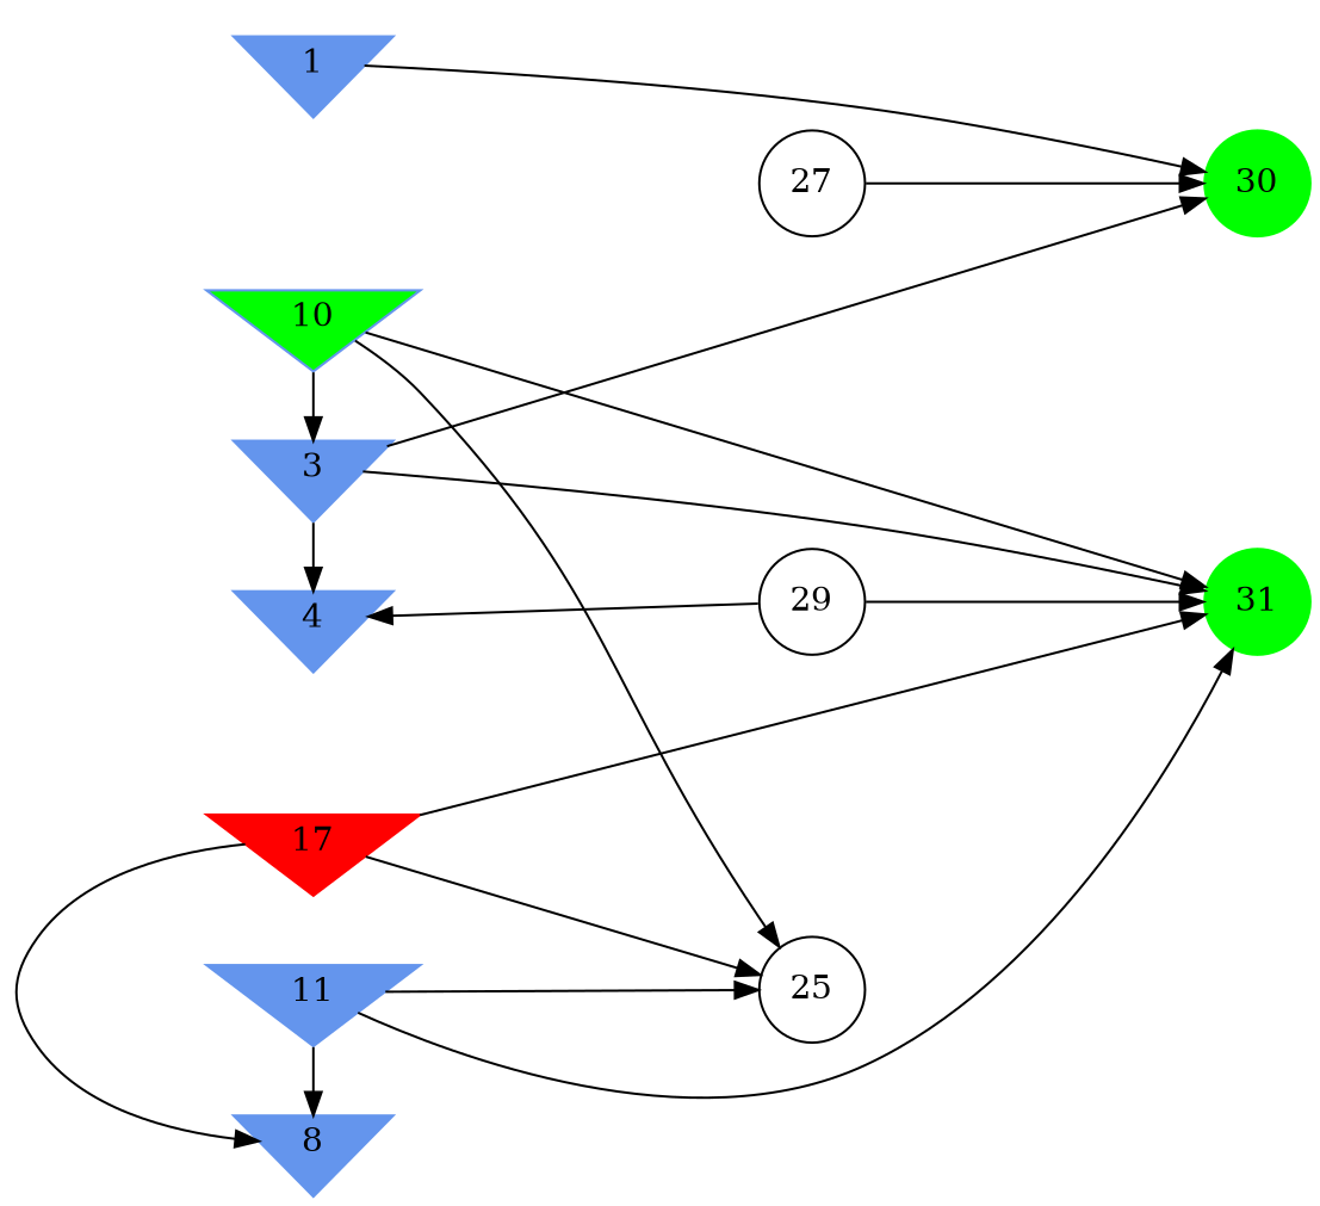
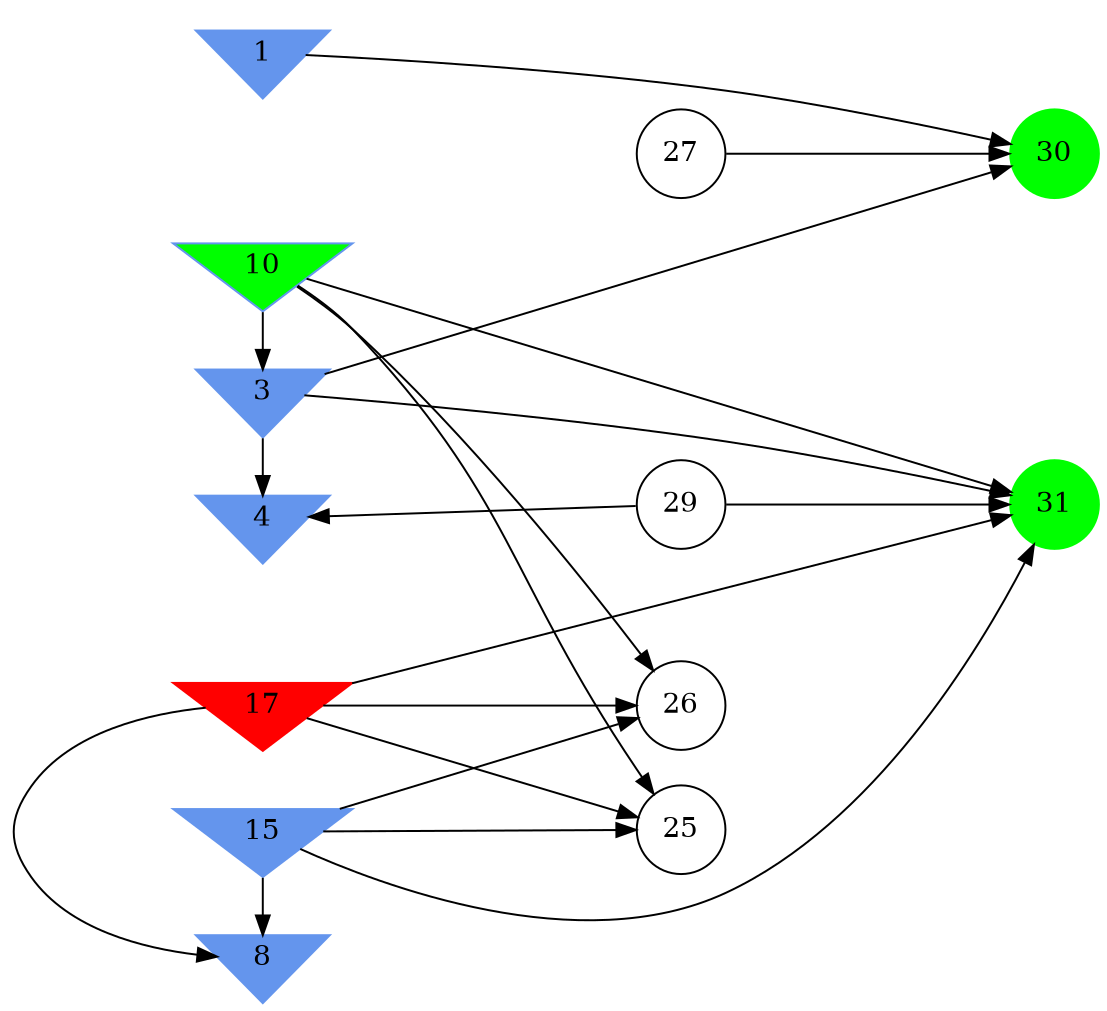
  digraph {
    rankdir=LR
    ranksep=2.0
    node [color=cornflowerblue shape=invtriangle style=filled]
    1
    3
    4
    8
    10 [fillcolor=green]
-   11
+   11 [label=15]
    17 [color=red]
    25 [color=black shape=circle style=""]
+   26 [color=black shape=circle style=""]
    27 [color=black shape=circle style=""]
    29 [color=black shape=circle style=""]
    30 [color=green shape=circle]
    31 [color=green shape=circle]
    subgraph sub_1 {
      rank=same
      1
      3
      4
      8
      10
      11
      17
    }
    subgraph sub_2 {
      rank=same
      25
+     26
      27
      29
    }
    subgraph sub_3 {
      rank=same
      30
      31
    }
    1 -> 30
    3 -> 4
    3 -> 30
    3 -> 31
    10 -> 3
    10 -> 25
+   10 -> 26
    10 -> 31
    11 -> 8
    11 -> 25
+   11 -> 26
    11 -> 31
    17 -> 8
    17 -> 25
+   17 -> 26
    17 -> 31
    27 -> 30
    29 -> 4
    29 -> 31
  }
